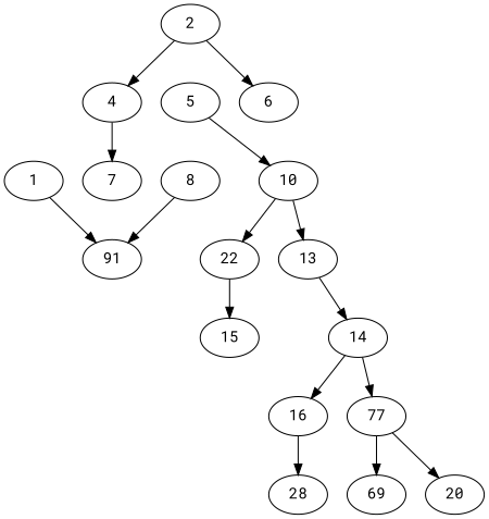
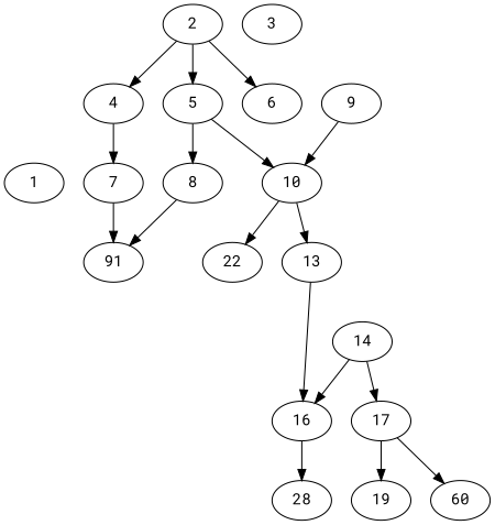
  digraph {
    fontname="Roboto Mono"
    node [alpha=0.05 fontname="Roboto Mono"]
    edge [fontname="Roboto Mono"]
    1 [alpha=0.09 expect_size=8278016]
    2 [alpha=0.11 expect_size=11804672]
    4 [alpha=0.01 expect_size=27354112]
    5 [expect_size=40735744]
    6 [alpha=0.02 expect_size=30239744]
    7 [alpha=0.09 expect_size=45986816]
    8 [alpha=0.18 expect_size=32890880]
    10 [alpha=0.06 expect_size=6300672]
    n9 [alpha=0.08 expect_size=31757312 label=91]
+   9 [alpha=0.02 expect_size=50680832]
+   3 [alpha=0.10 expect_size=20491264]
    n12 [alpha=0.13 expect_size=5962752 label=22]
    13 [alpha=0.17 expect_size=32502784]
-   15 [expect_size=9581568]
    14 [alpha=0.18 expect_size=8093696]
    16 [expect_size=22381568]
-   17 [alpha=0.04 expect_size=28238848 label=77]
+   17 [alpha=0.04 expect_size=28238848]
    n18 [alpha=0.07 expect_size=50613248 label=28]
-   19 [alpha=0.16 expect_size=45840384 label=69]
-   20 [alpha=0.07 expect_size=50608128]
+   19 [alpha=0.16 expect_size=45840384]
+   20 [alpha=0.07 expect_size=50608128 label=60]
    2 -> 4
+   2 -> 5
    2 -> 6
    4 -> 7
+   5 -> 8
    5 -> 10
-   1 -> n9
+   7 -> n9
    8 -> n9
    10 -> n12
    10 -> 13
-   n12 -> 15
-   13 -> 14
+   9 -> 10
+   13 -> 16
    14 -> 16
    14 -> 17
    16 -> n18
    17 -> 19
    17 -> 20
  }
